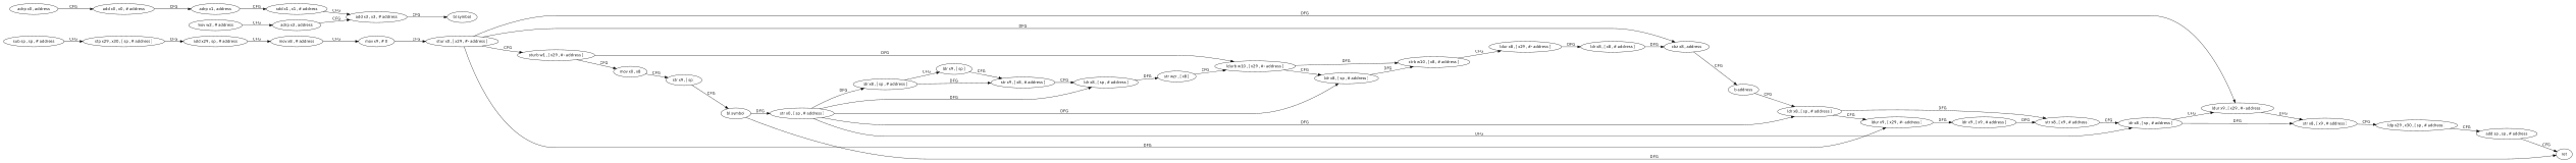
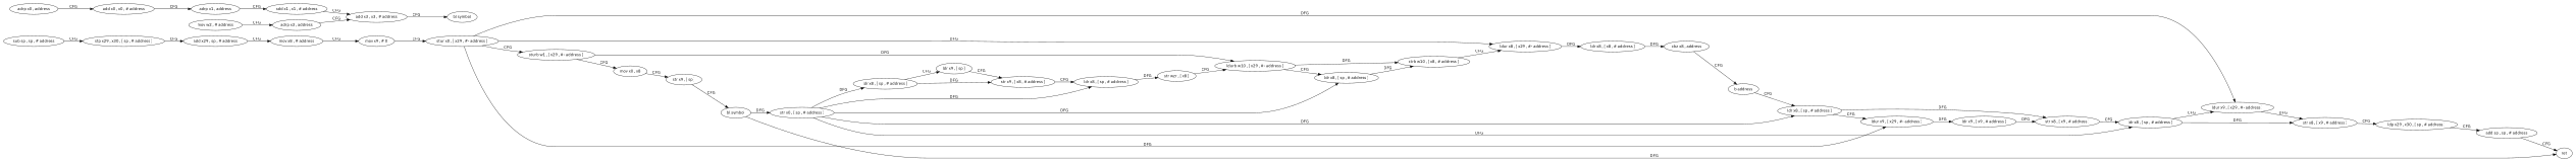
  digraph {
    fontname="IBM Plex Sans"
    rankdir=LR
    node [fontname="IBM Plex Sans"]
    edge [fontname="IBM Plex Sans"]
    n1 [label="sub sp , sp , # address"]
    n2 [label="stp x29 , x30 , [ sp , # address ]"]
    n3 [label="add x29 , sp , # address"]
    n4 [label="mov x8 , # address"]
    n5 [label="mov x9 , # 0"]
    n6 [label="stur x0 , [ x29 , #- address ]"]
    n7 [label="sturb w1 , [ x29 , #- address ]"]
    n8 [label="ldur x8 , [ x29 , #- address ]"]
    n9 [label="ldur x9 , [ x29 , #- address ]"]
    n10 [label="ldur x9 , [ x29 , #- address ]"]
    n11 [label="mov x0 , x8"]
    n12 [label="ldurb w10 , [ x29 , #- address ]"]
    n13 [label="ldr x8 , [ x8 , # address ]"]
    n14 [label="ldr x9 , [ x9 , # address ]"]
    n15 [label="str x8 , [ x9 , # address ]"]
    n16 [label="str x9 , [ sp ]"]
    n17 [label="ldr x8 , [ sp , # address ]"]
    n18 [label="strb w10 , [ x8 , # address ]"]
    n19 [label="bl symbol"]
    n20 [label="str x0 , [ sp , # address ]"]
    n21 [label=ret]
    n22 [label="ldr x8 , [ sp , # address ]"]
    n23 [label="ldr x8 , [ sp , # address ]"]
    n24 [label="ldr x8 , [ sp , # address ]"]
    n25 [label="ldr x8 , [ sp , # address ]"]
    n26 [label="ldr x9 , [ sp ]"]
    n27 [label="str x9 , [ x8 , # address ]"]
    n28 [label="str wzr , [ x8 ]"]
    n29 [label="str x8 , [ x9 , # address ]"]
    n30 [label="cbz x8 , address"]
    n31 [label="b address"]
    n32 [label="adrp x0 , address"]
    n33 [label="add x0 , x0 , # address"]
    n34 [label="adrp x1 , address"]
    n35 [label="add x1 , x1 , # address"]
    n36 [label="add x3 , x3 , # address"]
    n37 [label="mov w2 , # address"]
    n38 [label="adrp x3 , address"]
    n39 [label="bl symbol"]
    n40 [label="ldp x29 , x30 , [ sp , # address ]"]
    n41 [label="add sp , sp , # address"]
    n1 -> n2 [label=CFG]
    n2 -> n3 [label=CFG]
    n3 -> n4 [label=CFG]
    n4 -> n5 [label=CFG]
    n5 -> n6 [label=CFG]
    n6 -> n7 [label=CFG]
-   n6 -> n30 [label=DFG]
+   n6 -> n8 [label=DFG]
    n6 -> n9 [label=DFG]
    n6 -> n10 [label=DFG]
    n7 -> n11 [label=CFG]
    n7 -> n12 [label=DFG]
    n8 -> n13 [label=DFG]
    n9 -> n14 [label=DFG]
    n10 -> n15 [label=DFG]
    n11 -> n16 [label=CFG]
    n12 -> n17 [label=CFG]
    n12 -> n18 [label=DFG]
    n13 -> n30 [label=DFG]
    n14 -> n29 [label=DFG]
    n15 -> n40 [label=CFG]
    n16 -> n19 [label=CFG]
    n17 -> n18 [label=DFG]
    n18 -> n8 [label=CFG]
    n19 -> n20 [label=DFG]
    n19 -> n21 [label=DFG]
    n20 -> n17 [label=DFG]
    n20 -> n22 [label=DFG]
    n20 -> n23 [label=DFG]
    n20 -> n24 [label=DFG]
    n20 -> n25 [label=DFG]
    n22 -> n26 [label=CFG]
    n22 -> n27 [label=DFG]
    n23 -> n28 [label=DFG]
    n24 -> n9 [label=CFG]
    n24 -> n29 [label=DFG]
    n25 -> n10 [label=CFG]
    n25 -> n15 [label=DFG]
    n26 -> n27 [label=CFG]
    n27 -> n23 [label=CFG]
    n28 -> n12 [label=CFG]
    n29 -> n25 [label=CFG]
    n30 -> n31 [label=CFG]
    n31 -> n24 [label=CFG]
    n32 -> n33 [label=CFG]
    n33 -> n34 [label=CFG]
    n34 -> n35 [label=CFG]
    n35 -> n36 [label=CFG]
    n36 -> n39 [label=CFG]
    n37 -> n38 [label=CFG]
    n38 -> n36 [label=CFG]
    n40 -> n41 [label=CFG]
    n41 -> n21 [label=CFG]
  }
